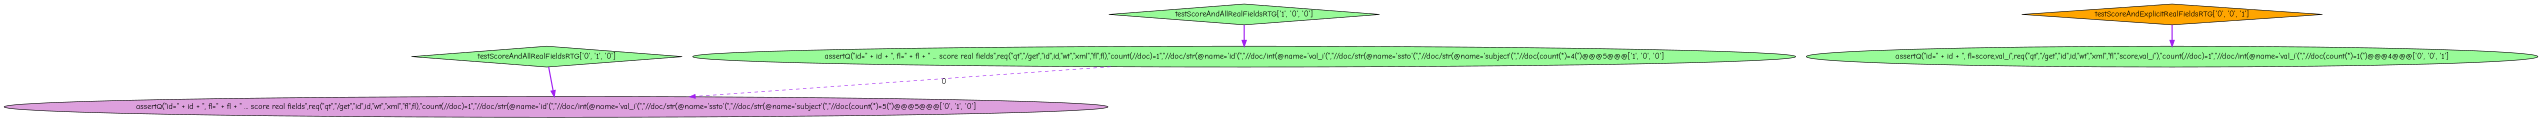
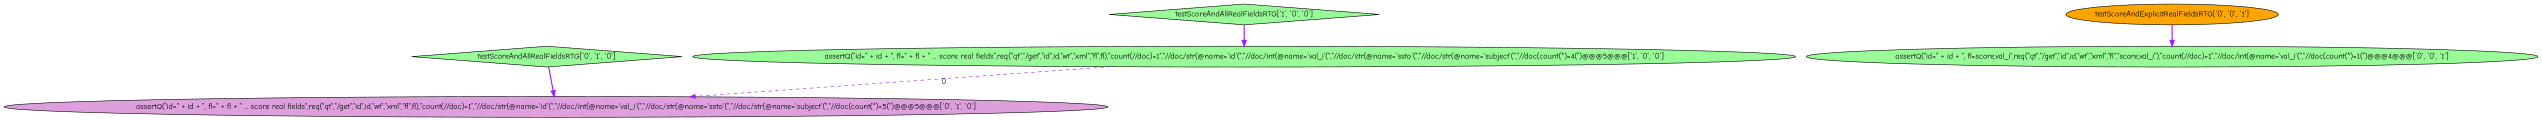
  digraph {
    fontname="Comic Neue"
    node [fillcolor=palegreen shape=ellipse style=filled fontname="Comic Neue"]
    edge [style=bold color=purple arrowhead=normal fontname="Comic Neue"]
    n1 [label="assertQ(\"id=\" + id + \", fl=\" + fl + \" ... score real fields\",req(\"qt\",\"/get\",\"id\",id,\"wt\",\"xml\",\"fl\",fl),\"count(//doc)=1\",\"//doc/str(@name='id'(\",\"//doc/int(@name='val_i'(\",\"//doc/str(@name='ssto'(\",\"//doc/str(@name='subject'(\",\"//doc(count(*)=4(\")@@@5@@@['1', '0', '0']"]
    n2 [fillcolor=plum label="assertQ(\"id=\" + id + \", fl=\" + fl + \" ... score real fields\",req(\"qt\",\"/get\",\"id\",id,\"wt\",\"xml\",\"fl\",fl),\"count(//doc)=1\",\"//doc/str(@name='id'(\",\"//doc/int(@name='val_i'(\",\"//doc/str(@name='ssto'(\",\"//doc/str(@name='subject'(\",\"//doc(count(*)=5(\")@@@5@@@['0', '1', '0']"]
    n3 [label="testScoreAndAllRealFieldsRTG['1', '0', '0']" shape=diamond]
-   n4 [fillcolor=orange label="testScoreAndExplicitRealFieldsRTG['0', '0', '1']" shape=diamond]
+   n4 [fillcolor=orange label="testScoreAndExplicitRealFieldsRTG['0', '0', '1']"]
    n5 [label="assertQ(\"id=\" + id + \", fl=score,val_i\",req(\"qt\",\"/get\",\"id\",id,\"wt\",\"xml\",\"fl\",\"score,val_i\"),\"count(//doc)=1\",\"//doc/int(@name='val_i'(\",\"//doc(count(*)=1(\")@@@4@@@['0', '0', '1']"]
    n6 [label="testScoreAndAllRealFieldsRTG['0', '1', '0']" shape=diamond]
    n1 -> n2 [label=0 style=dashed]
    n3 -> n1
    n4 -> n5
    n6 -> n2
  }
